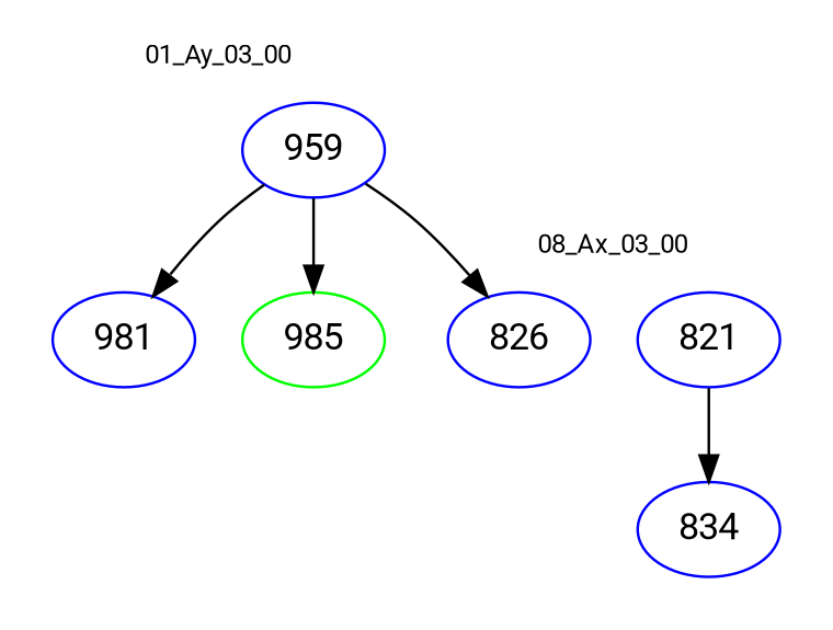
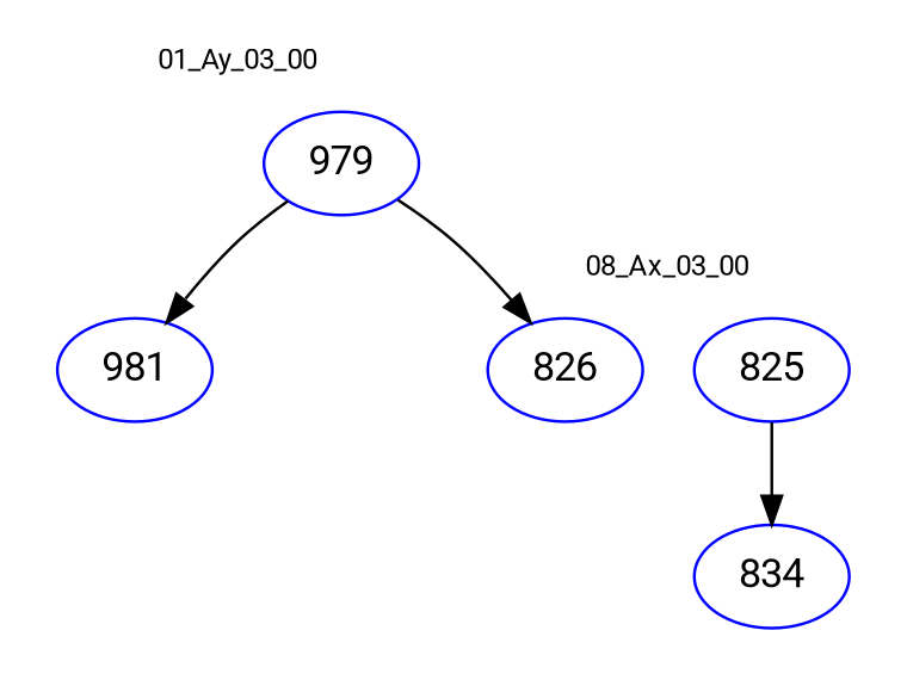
  digraph {
    fontname=Roboto
    node [color=blue fontname=Roboto]
    edge [color=black fontname=Roboto]
-   n1 [label=821]
+   n1 [label=825]
    n2 [label=826]
    n3 [label=834]
-   n4 [label=959]
+   n4 [label=979]
    n5 [label=981]
-   n6 [color=green label=985]
    subgraph cluster_1 {
      color=white
      fontsize=10
      label="08_Ax_03_00"
      n1
      n2
      n3
    }
    subgraph cluster_2 {
      color=white
      fontsize=10
      label="01_Ay_03_00"
      n4
      n5
-     n6
    }
    n1 -> n3
    n4 -> n2
    n4 -> n5
-   n4 -> n6
  }
